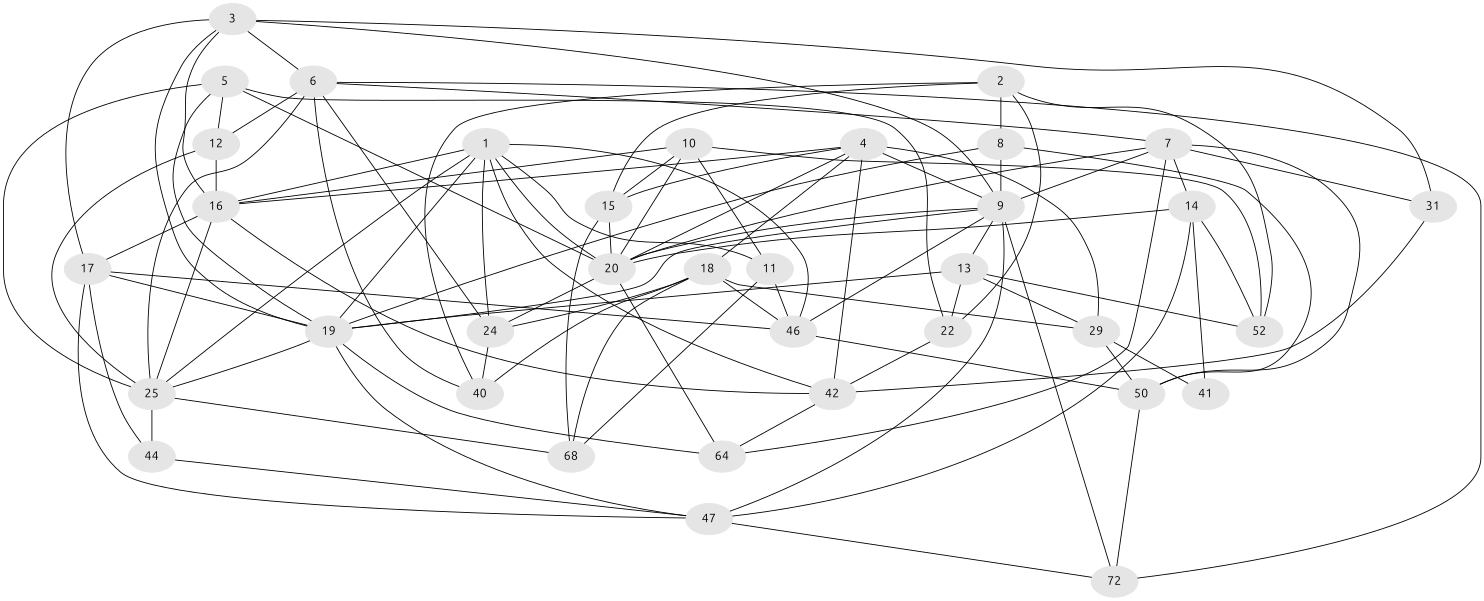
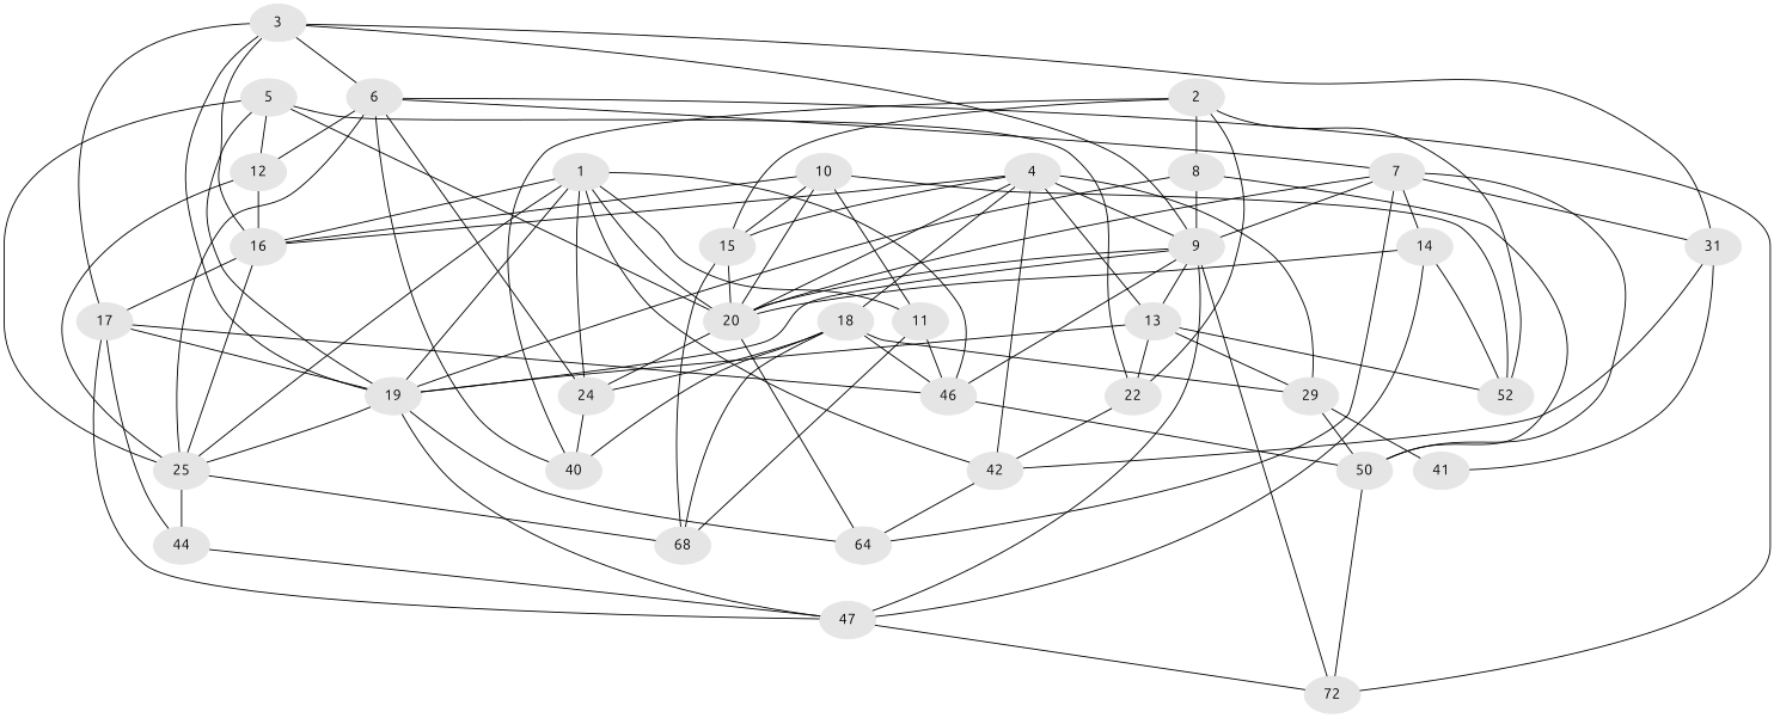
  graph {
    fontname=Ubuntu
    node [color=gray90 fontname=Ubuntu style=filled]
    edge [fontname=Ubuntu]
    1 [super="+45"]
    11
    16 [super="+57+38"]
    19 [super="+35+62"]
    20 [super="+30"]
    24 [super="+33"]
    25 [super="+69+61+26"]
    42 [super="+68"]
    46 [super="+59"]
    n10 [label=68]
    17 [super="+49"]
    64
    47 [super="+52"]
    40
    44
    50 [super="+60"]
    2 [super="+51"]
    8
    15 [super="+36"]
    22
    n21 [label=52]
    9 [super="+54+43"]
    3 [super="+23"]
    6 [super="+21+34"]
    31
    12
    7 [super="+67+28"]
    72
    13 [super="+32"]
    41
    4 [super="+37+56"]
    18 [super="+63"]
    29 [super="+71"]
    5 [super="+39"]
    14
    10 [super="+27"]
    1 -- 11
    1 -- 16
    1 -- 19
    1 -- 20
    1 -- 24
    1 -- 25
    1 -- 42
    1 -- 46
    11 -- 46
    11 -- n10
    16 -- 25
-   16 -- 42
    16 -- 17
    19 -- 25
    19 -- 64
    19 -- 47
    20 -- 24 [weight=2]
    20 -- 64
    24 -- 40
    25 -- n10
    25 -- 44
    42 -- 64
    46 -- 50
    17 -- 19
    17 -- 46
    17 -- 47
    17 -- 44
    47 -- 72
    44 -- 47
    50 -- 72
    2 -- 40
    2 -- 8
    2 -- 15 [weight=2]
    2 -- 22
    2 -- n21
    8 -- 19
    8 -- 50
    8 -- 9
    15 -- 20
    15 -- n10
    22 -- 42
    9 -- 19
    9 -- 20
    9 -- 46
    9 -- 47
    9 -- 72
    9 -- 13
    3 -- 16
    3 -- 19
    3 -- 17
    3 -- 9
    3 -- 6
    3 -- 31
    6 -- 24
    6 -- 25 [weight=2]
    6 -- 40
    6 -- 12
    6 -- 7
    6 -- 72
    31 -- 42
-   14 -- 41
+   31 -- 41
    12 -- 16
    12 -- 25
    7 -- 20
    7 -- 64
    7 -- 50 [weight=2]
    7 -- 9
    7 -- 31
    7 -- 14
    13 -- 19
    13 -- 22
    13 -- n21
    13 -- 29
    4 -- 16
    4 -- 20
    4 -- 42
    4 -- 15
    4 -- 9
+   4 -- 13
    4 -- 18
    4 -- 29
    18 -- 24
    18 -- 46
    18 -- n10
    18 -- 40
    18 -- 29
    29 -- 50
    29 -- 41 [weight=2]
    5 -- 19
    5 -- 20 [weight=2]
    5 -- 25
    5 -- 22
    5 -- 12
    14 -- 20
    14 -- 47
    14 -- n21
    10 -- 11
    10 -- 16
    10 -- 20
    10 -- 15
    10 -- n21
  }
